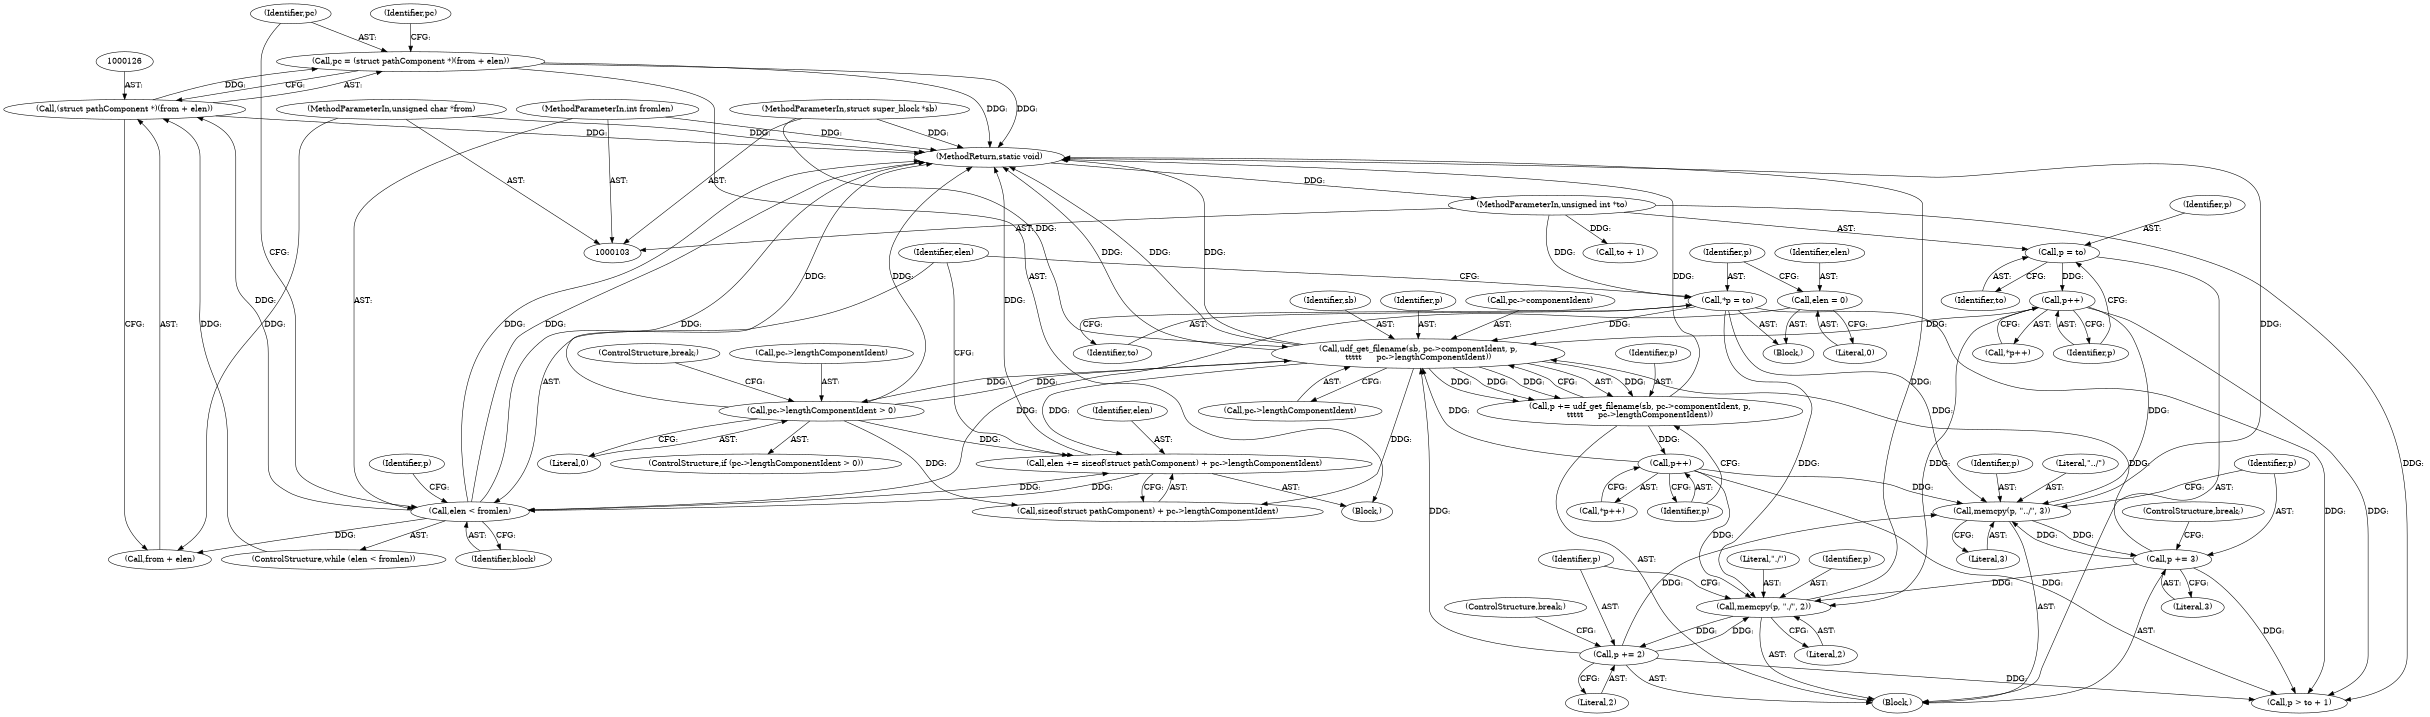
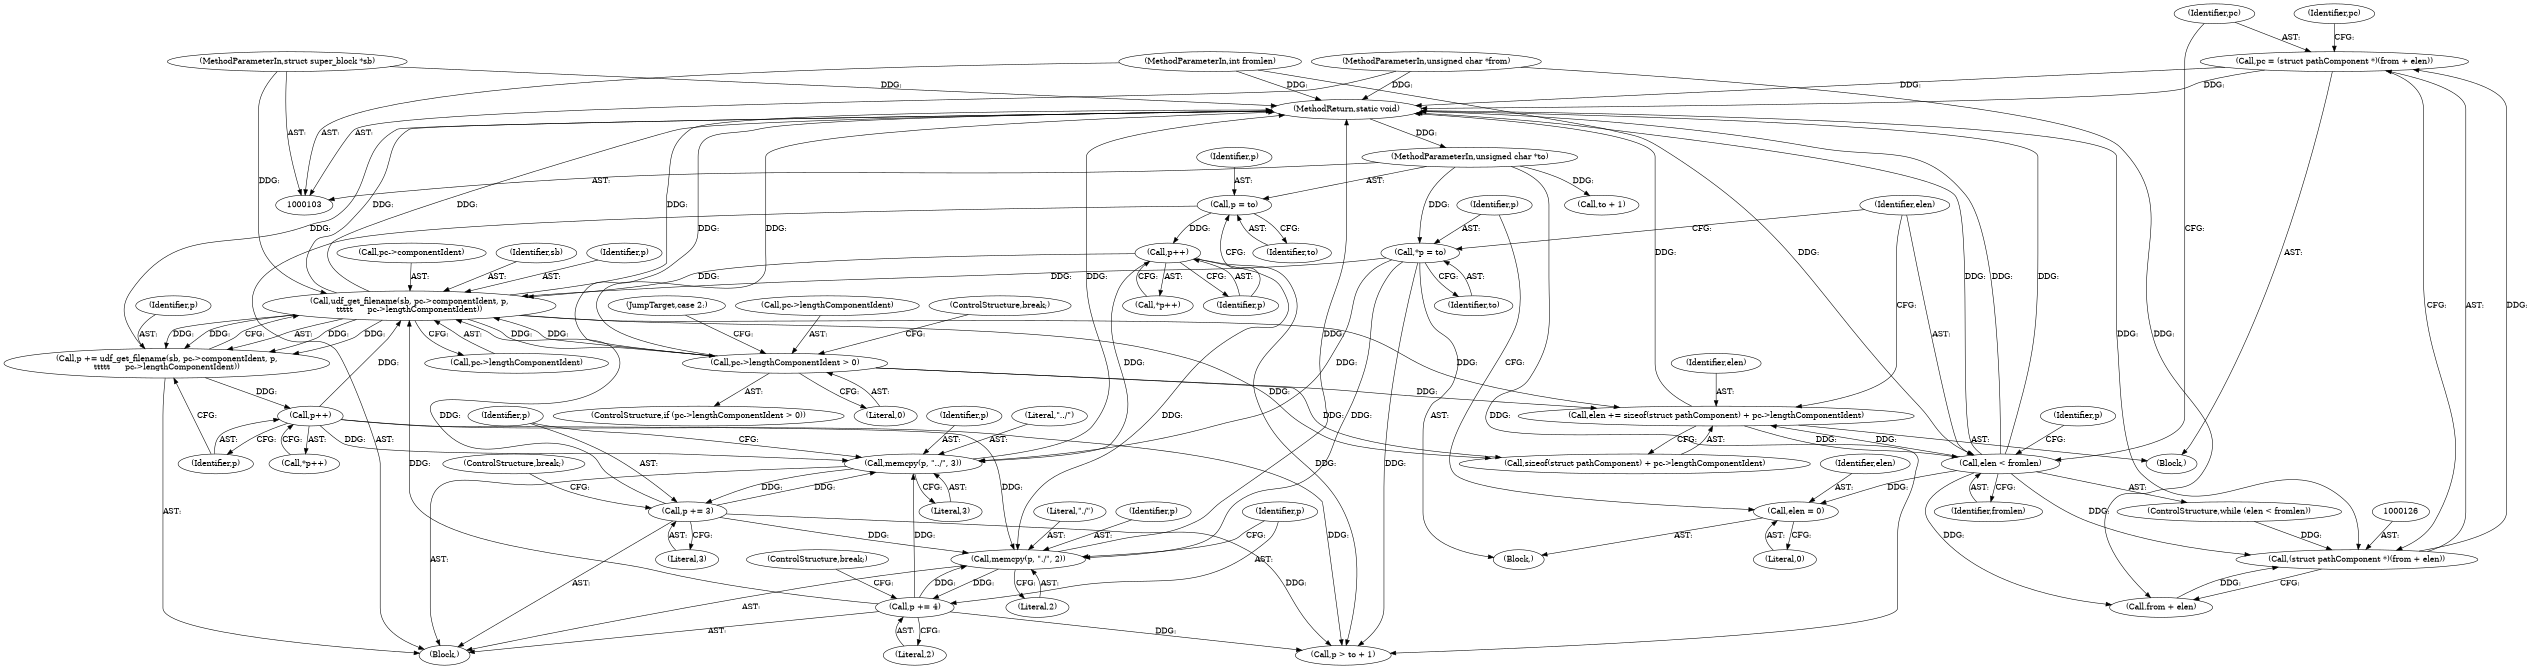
  digraph {
    n1 [label="(Call,pc = (struct pathComponent *)(from + elen))"]
    n2 [label="(Call,(struct pathComponent *)(from + elen))"]
    n3 [label="(Block,)"]
    n4 [label="(MethodReturn,static void)"]
    n5 [label="(Call,from + elen)"]
-   n6 [label="(MethodParameterIn,unsigned int *to)"]
+   n6 [label="(MethodParameterIn,unsigned char *to)"]
    n7 [label="(MethodParameterIn,unsigned char *from)"]
    1000103
    n9 [label="(Call,elen < fromlen)"]
    n10 [label="(Call,elen += sizeof(struct pathComponent) + pc->lengthComponentIdent)"]
    n11 [label="(ControlStructure,while (elen < fromlen))"]
-   n12 [label="(Identifier,block)"]
+   n12 [label="(Identifier,fromlen)"]
    n13 [label="(Call,sizeof(struct pathComponent) + pc->lengthComponentIdent)"]
    n14 [label="(Call,udf_get_filename(sb, pc->componentIdent, p,\n\t\t\t\t\t      pc->lengthComponentIdent))"]
    n15 [label="(Call,p += udf_get_filename(sb, pc->componentIdent, p,\n\t\t\t\t\t      pc->lengthComponentIdent))"]
    n16 [label="(Call,pc->lengthComponentIdent > 0)"]
    n17 [label="(Call,pc->lengthComponentIdent)"]
    n18 [label="(Block,)"]
    n19 [label="(Call,p++)"]
    n20 [label="(Literal,0)"]
    n21 [label="(ControlStructure,if (pc->lengthComponentIdent > 0))"]
    n22 [label="(MethodParameterIn,struct super_block *sb)"]
    n23 [label="(Call,p += 3)"]
    n24 [label="(Call,memcpy(p, \"../\", 3))"]
    n25 [label="(Call,memcpy(p, \"./\", 2))"]
    n26 [label="(Call,p > to + 1)"]
    n27 [label="(Literal,3)"]
    n28 [label="(Literal,3)"]
-   n29 [label="(Call,p += 2)"]
+   n29 [label="(Call,p += 4)"]
    n30 [label="(Literal,2)"]
    n31 [label="(Call,p++)"]
    n32 [label="(Call,*p++)"]
    n33 [label="(Identifier,p)"]
    n34 [label="(Call,p = to)"]
    n35 [label="(Identifier,to)"]
    n36 [label="(Call,*p = to)"]
    n37 [label="(Call,to + 1)"]
    n38 [label="(Identifier,to)"]
    n39 [label="(Block,)"]
    n40 [label="(Literal,2)"]
    n41 [label="(Identifier,p)"]
    n42 [label="(Call,*p++)"]
    n43 [label="(Call,elen = 0)"]
    n44 [label="(Literal,0)"]
    n45 [label="(MethodParameterIn,int fromlen)"]
    n46 [label="(Identifier,sb)"]
+   n47 [label="(JumpTarget,case 2:)"]
    n48 [label="(Identifier,p)"]
    n49 [label="(Literal,\"./\")"]
    n50 [label="(Identifier,elen)"]
    n51 [label="(Identifier,elen)"]
    n52 [label="(ControlStructure,break;)"]
    n53 [label="(Literal,\"../\")"]
    n54 [label="(Identifier,p)"]
    n55 [label="(Call,pc->lengthComponentIdent)"]
    n56 [label="(Identifier,pc)"]
    n57 [label="(Identifier,p)"]
    n58 [label="(ControlStructure,break;)"]
    n59 [label="(Identifier,elen)"]
    n60 [label="(Identifier,p)"]
    n61 [label="(Identifier,p)"]
    n62 [label="(Identifier,p)"]
    n63 [label="(Call,pc->componentIdent)"]
    n64 [label="(Identifier,pc)"]
    n65 [label="(ControlStructure,break;)"]
    n66 [label="(Identifier,p)"]
    n67 [label="(Identifier,p)"]
    n68 [label="(Identifier,p)"]
    1000126
    n1 -> n2 [label="CFG: "]
    n1 -> n3 [label="AST: "]
    n1 -> n4 [label="DDG: "]
    n1 -> n4 [label="DDG: "]
    n2 -> n1 [label="AST: "]
    n2 -> n1 [label="DDG: "]
-   n2 -> n4 [label="DDG: "]
+   n4 -> n2 [label="DDG: "]
    n2 -> n5 [label="CFG: "]
    n4 -> n6 [label="DDG: "]
-   n5 -> n2 [label="AST: "]
+   n5 -> n2 [label="DDG: "]
    n6 -> 1000103 [label="AST: "]
    n6 -> n26 [label="DDG: "]
    n6 -> n34 [label="AST: "]
    n6 -> n36 [label="DDG: "]
    n6 -> n37 [label="DDG: "]
    n7 -> n4 [label="DDG: "]
    n7 -> n5 [label="DDG: "]
    n7 -> 1000103 [label="AST: "]
    n9 -> n2 [label="DDG: "]
    n9 -> n4 [label="DDG: "]
    n9 -> n4 [label="DDG: "]
    n9 -> n4 [label="DDG: "]
    n9 -> n5 [label="DDG: "]
    n9 -> n10 [label="DDG: "]
    n9 -> n11 [label="AST: "]
    n9 -> n12 [label="CFG: "]
    n10 -> n3 [label="AST: "]
    n10 -> n4 [label="DDG: "]
    n10 -> n9 [label="DDG: "]
    n10 -> n13 [label="CFG: "]
    n11 -> n2 [label="DDG: "]
    n12 -> n9 [label="AST: "]
    n13 -> n10 [label="AST: "]
    n14 -> n4 [label="DDG: "]
    n14 -> n4 [label="DDG: "]
    n14 -> n4 [label="DDG: "]
    n14 -> n10 [label="DDG: "]
    n14 -> n13 [label="DDG: "]
    n14 -> n15 [label="AST: "]
    n14 -> n15 [label="DDG: "]
    n14 -> n15 [label="DDG: "]
    n14 -> n15 [label="DDG: "]
    n14 -> n15 [label="DDG: "]
    n14 -> n16 [label="DDG: "]
    n14 -> n17 [label="CFG: "]
    n15 -> n4 [label="DDG: "]
    n15 -> n14 [label="CFG: "]
    n15 -> n18 [label="AST: "]
    n15 -> n19 [label="DDG: "]
    n16 -> n4 [label="DDG: "]
    n16 -> n4 [label="DDG: "]
    n16 -> n10 [label="DDG: "]
    n16 -> n13 [label="DDG: "]
    n16 -> n14 [label="DDG: "]
    n16 -> n20 [label="CFG: "]
    n16 -> n21 [label="AST: "]
    n17 -> n14 [label="AST: "]
    n19 -> n14 [label="DDG: "]
    n19 -> n24 [label="DDG: "]
    n19 -> n25 [label="DDG: "]
    n19 -> n26 [label="DDG: "]
    n19 -> n41 [label="CFG: "]
    n19 -> n42 [label="AST: "]
    n20 -> n16 [label="AST: "]
    n22 -> n4 [label="DDG: "]
    n22 -> 1000103 [label="AST: "]
    n22 -> n14 [label="DDG: "]
    n23 -> n14 [label="DDG: "]
    n23 -> n18 [label="AST: "]
    n23 -> n24 [label="DDG: "]
    n23 -> n25 [label="DDG: "]
    n23 -> n26 [label="DDG: "]
    n23 -> n27 [label="CFG: "]
    n24 -> n4 [label="DDG: "]
    n24 -> n18 [label="AST: "]
    n24 -> n23 [label="DDG: "]
    n24 -> n28 [label="CFG: "]
    n25 -> n4 [label="DDG: "]
    n25 -> n18 [label="AST: "]
    n25 -> n29 [label="DDG: "]
    n25 -> n30 [label="CFG: "]
    n27 -> n23 [label="AST: "]
    n28 -> n24 [label="AST: "]
    n29 -> n14 [label="DDG: "]
    n29 -> n18 [label="AST: "]
    n29 -> n24 [label="DDG: "]
    n29 -> n25 [label="DDG: "]
    n29 -> n26 [label="DDG: "]
    n29 -> n40 [label="CFG: "]
    n30 -> n25 [label="AST: "]
    n31 -> n14 [label="DDG: "]
    n31 -> n24 [label="DDG: "]
    n31 -> n25 [label="DDG: "]
    n31 -> n26 [label="DDG: "]
    n31 -> n32 [label="AST: "]
    n31 -> n33 [label="CFG: "]
    n32 -> n31 [label="CFG: "]
    n33 -> n31 [label="AST: "]
    n33 -> n34 [label="CFG: "]
    n34 -> n18 [label="AST: "]
    n34 -> n31 [label="DDG: "]
    n34 -> n35 [label="CFG: "]
    n35 -> n34 [label="AST: "]
    n36 -> n14 [label="DDG: "]
    n36 -> n24 [label="DDG: "]
    n36 -> n25 [label="DDG: "]
    n36 -> n26 [label="DDG: "]
    n36 -> n38 [label="CFG: "]
    n36 -> n39 [label="AST: "]
    n38 -> n36 [label="AST: "]
    n40 -> n29 [label="AST: "]
    n41 -> n15 [label="CFG: "]
    n41 -> n19 [label="AST: "]
    n42 -> n19 [label="CFG: "]
-   n43 -> n9 [label="DDG: "]
+   n9 -> n43 [label="DDG: "]
    n43 -> n39 [label="AST: "]
    n43 -> n44 [label="CFG: "]
    n44 -> n43 [label="AST: "]
    n45 -> n4 [label="DDG: "]
    n45 -> 1000103 [label="AST: "]
-   n45 -> n9 [label="AST: "]
+   n45 -> n9 [label="DDG: "]
    n46 -> n14 [label="AST: "]
+   n47 -> n16 [label="CFG: "]
    n48 -> n24 [label="AST: "]
    n49 -> n25 [label="AST: "]
    n50 -> n9 [label="AST: "]
    n50 -> n10 [label="CFG: "]
    n50 -> n36 [label="CFG: "]
    n51 -> n10 [label="AST: "]
    n52 -> n23 [label="CFG: "]
    n53 -> n24 [label="AST: "]
    n54 -> n25 [label="AST: "]
    n55 -> n16 [label="AST: "]
    n56 -> n1 [label="AST: "]
    n56 -> n9 [label="CFG: "]
    n57 -> n23 [label="AST: "]
    n57 -> n24 [label="CFG: "]
    n58 -> n16 [label="CFG: "]
    n59 -> n43 [label="AST: "]
    n60 -> n25 [label="CFG: "]
    n60 -> n29 [label="AST: "]
    n61 -> n36 [label="AST: "]
    n61 -> n43 [label="CFG: "]
    n62 -> n14 [label="AST: "]
    n63 -> n14 [label="AST: "]
    n64 -> n1 [label="CFG: "]
    n65 -> n29 [label="CFG: "]
    n66 -> n34 [label="AST: "]
    n67 -> n15 [label="AST: "]
    n68 -> n9 [label="CFG: "]
    1000126 -> n2 [label="AST: "]
  }
